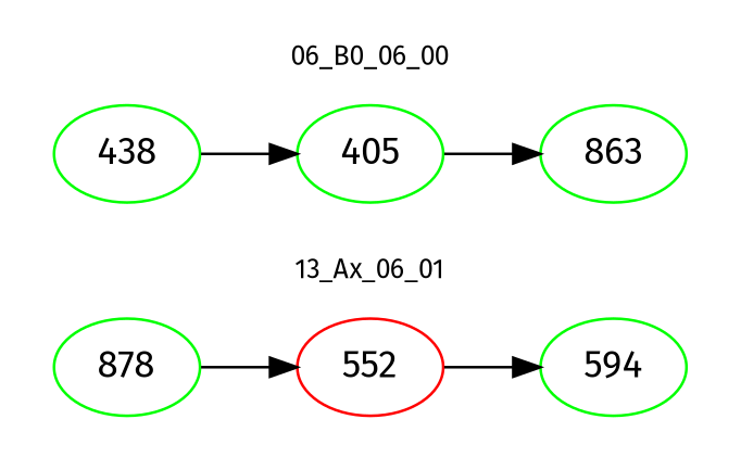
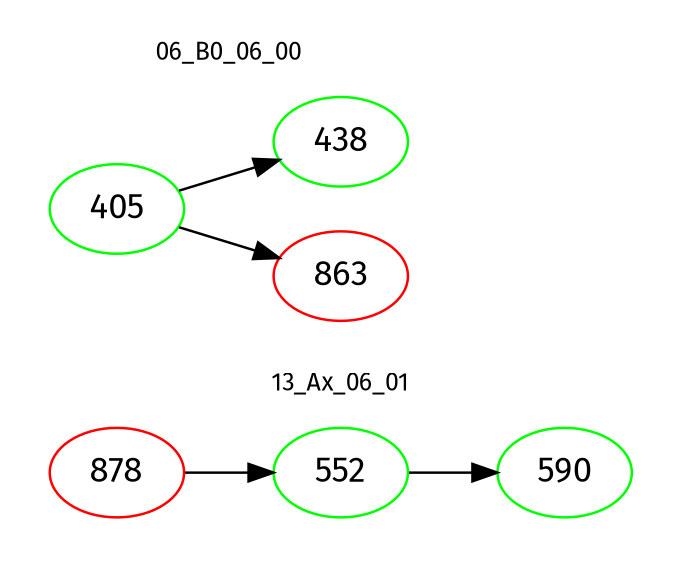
  digraph {
    fontname="Fira Sans"
    rankdir=LR
    node [color=green fontname="Fira Sans"]
    edge [color=black fontname="Fira Sans"]
-   n1 [color=red label=552]
-   n2 [label=594]
-   n3 [label=878]
+   n1 [label=552]
+   n2 [label=590]
+   n3 [color=red label=878]
    n4 [label=405]
-   n5 [label=863]
+   n5 [color=red label=863]
    n6 [label=438]
    subgraph cluster_1 {
      color=white
      fontsize=10
      label="13_Ax_06_01"
      n1
      n2
      n3
    }
    subgraph cluster_2 {
      color=white
      fontsize=10
      label="06_B0_06_00"
      n4
      n5
      n6
    }
    n1 -> n2
    n3 -> n1
    n4 -> n5
-   n6 -> n4
+   n4 -> n6
  }
